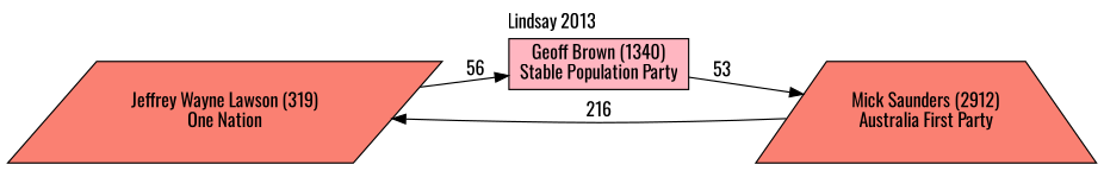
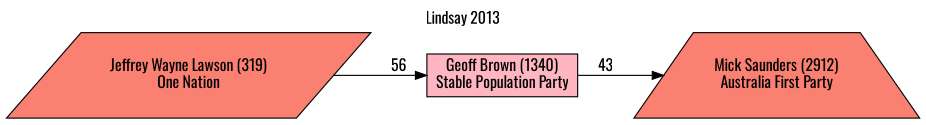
  digraph {
    fontname=Oswald
    label="Lindsay 2013"
    labelloc=t
    mclimit=10
    rankdir=LR
    node [fillcolor=salmon fontname=Oswald style=filled]
    edge [fontname=Oswald]
    n1 [label="Jeffrey Wayne Lawson (319)\nOne Nation" shape=parallelogram]
    n2 [fillcolor=lightpink label="Geoff Brown (1340)\nStable Population Party" shape=box]
    n3 [label="Mick Saunders (2912)\nAustralia First Party" shape=trapezium]
    n1 -> n2 [label=56]
-   n2 -> n3 [label=53]
-   n3 -> n1 [label=216]
+   n2 -> n3 [label=43]
  }
